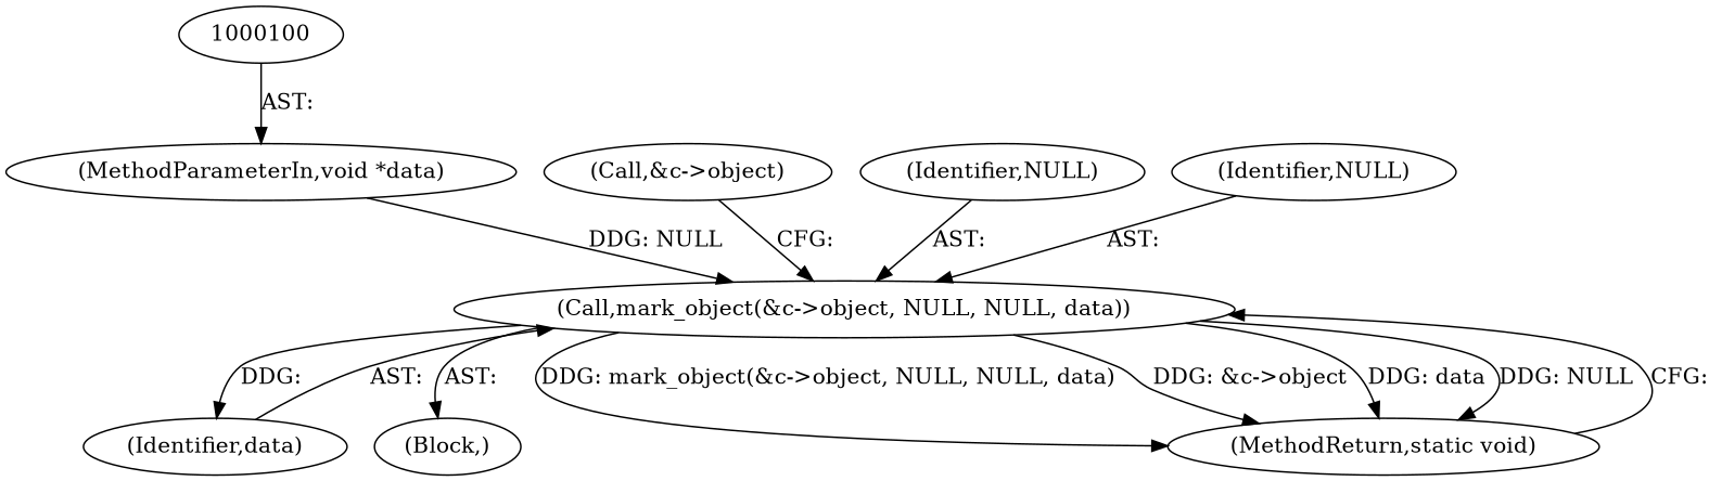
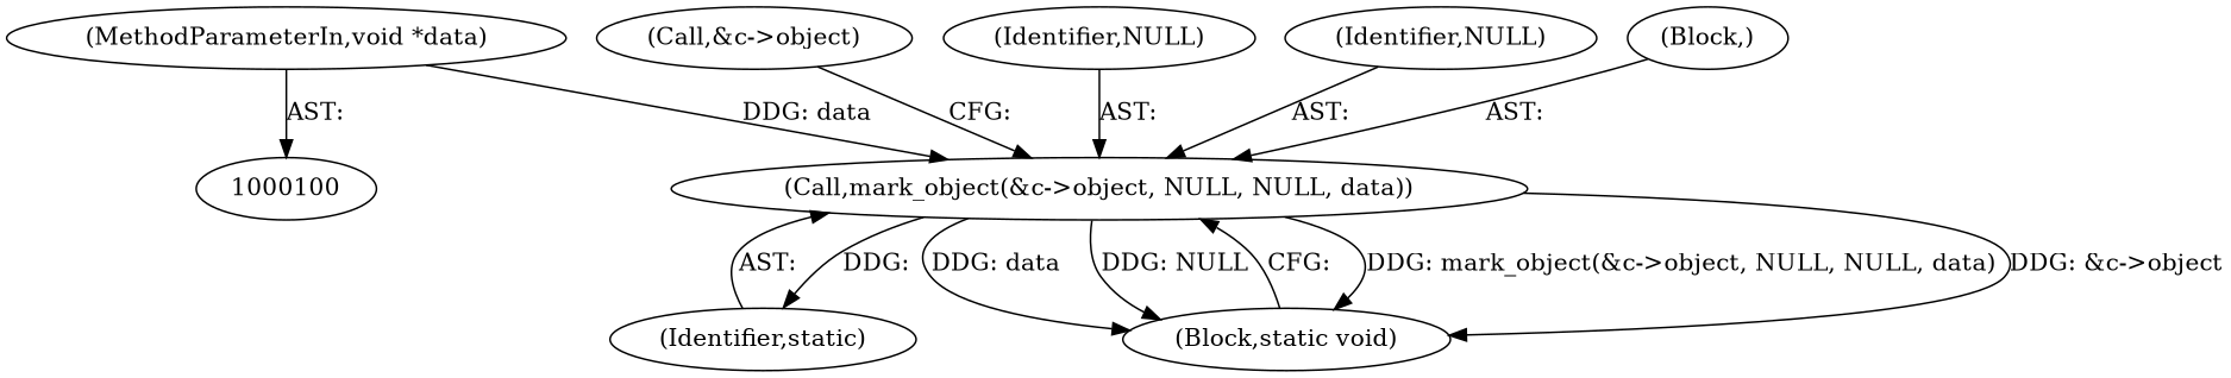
  digraph {
    n1 [label="(Call,mark_object(&c->object, NULL, NULL, data))"]
-   n2 [label="(Identifier,data)"]
+   n2 [label="(Identifier,static)"]
    n3 [label="(Block,)"]
-   n4 [label="(MethodReturn,static void)"]
+   n4 [label="(Block,static void)"]
    n5 [label="(MethodParameterIn,void *data)"]
    1000100
    n7 [label="(Call,&c->object)"]
    n8 [label="(Identifier,NULL)"]
    n9 [label="(Identifier,NULL)"]
    n1 -> n2 [label="DDG: "]
-   n1 -> n3 [label="AST: "]
+   n3 -> n1 [label="AST: "]
    n1 -> n4 [label="DDG: mark_object(&c->object, NULL, NULL, data)"]
    n1 -> n4 [label="DDG: &c->object"]
    n1 -> n4 [label="DDG: data"]
    n1 -> n4 [label="DDG: NULL"]
    n2 -> n1 [label="AST: "]
    n4 -> n1 [label="CFG: "]
-   n5 -> n1 [label="DDG: NULL"]
-   1000100 -> n5 [label="AST: "]
+   n5 -> n1 [label="DDG: data"]
+   n5 -> 1000100 [label="AST: "]
    n7 -> n1 [label="CFG: "]
    n8 -> n1 [label="AST: "]
    n9 -> n1 [label="AST: "]
  }
